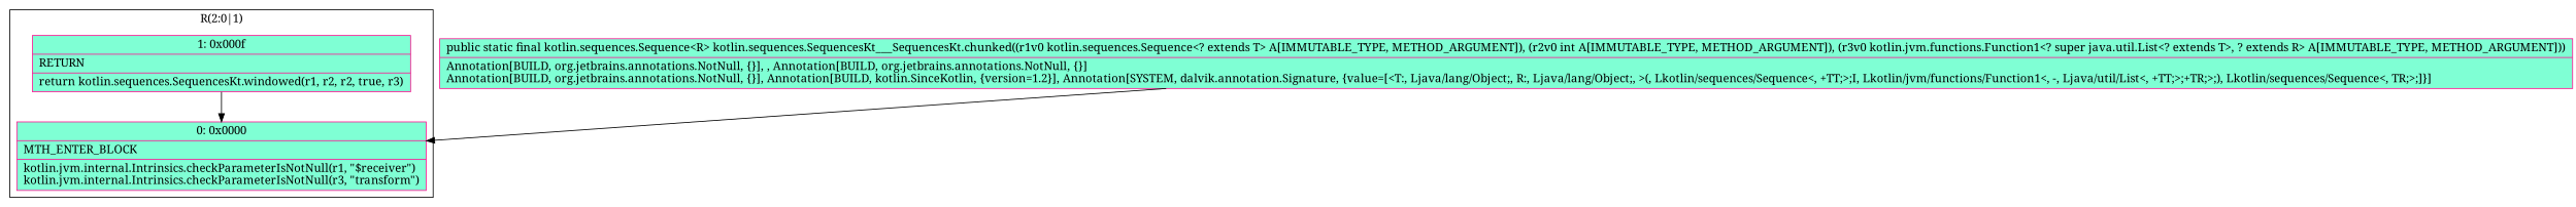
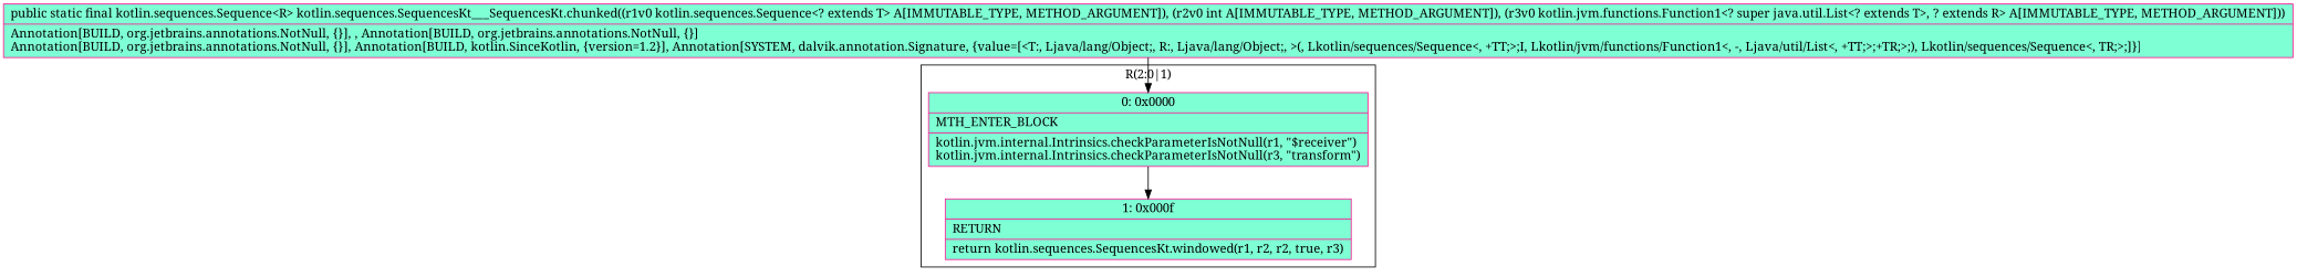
  digraph {
    fontname="Noto Serif"
    node [color=deeppink shape=record style=filled fillcolor=aquamarine fontname="Noto Serif"]
    edge [fontname="Noto Serif"]
    n1 [label="{0\:\ 0x0000|MTH_ENTER_BLOCK\l|kotlin.jvm.internal.Intrinsics.checkParameterIsNotNull(r1, \"$receiver\")\lkotlin.jvm.internal.Intrinsics.checkParameterIsNotNull(r3, \"transform\")\l}"]
    n2 [label="{1\:\ 0x000f|RETURN\l|return kotlin.sequences.SequencesKt.windowed(r1, r2, r2, true, r3)\l}"]
    n3 [label="{public static final kotlin.sequences.Sequence\<R\> kotlin.sequences.SequencesKt___SequencesKt.chunked((r1v0 kotlin.sequences.Sequence\<? extends T\> A[IMMUTABLE_TYPE, METHOD_ARGUMENT]), (r2v0 int A[IMMUTABLE_TYPE, METHOD_ARGUMENT]), (r3v0 kotlin.jvm.functions.Function1\<? super java.util.List\<? extends T\>, ? extends R\> A[IMMUTABLE_TYPE, METHOD_ARGUMENT]))  | Annotation[BUILD, org.jetbrains.annotations.NotNull, \{\}], , Annotation[BUILD, org.jetbrains.annotations.NotNull, \{\}]\lAnnotation[BUILD, org.jetbrains.annotations.NotNull, \{\}], Annotation[BUILD, kotlin.SinceKotlin, \{version=1.2\}], Annotation[SYSTEM, dalvik.annotation.Signature, \{value=[\<T:, Ljava\/lang\/Object;, R:, Ljava\/lang\/Object;, \>(, Lkotlin\/sequences\/Sequence\<, +TT;\>;I, Lkotlin\/jvm\/functions\/Function1\<, \-, Ljava\/util\/List\<, +TT;\>;+TR;\>;), Lkotlin\/sequences\/Sequence\<, TR;\>;]\}]\l}"]
    subgraph cluster_1 {
      label="R(2:0|1)"
      n1
      n2
    }
-   n2 -> n1
+   n1 -> n2
    n3 -> n1
  }
